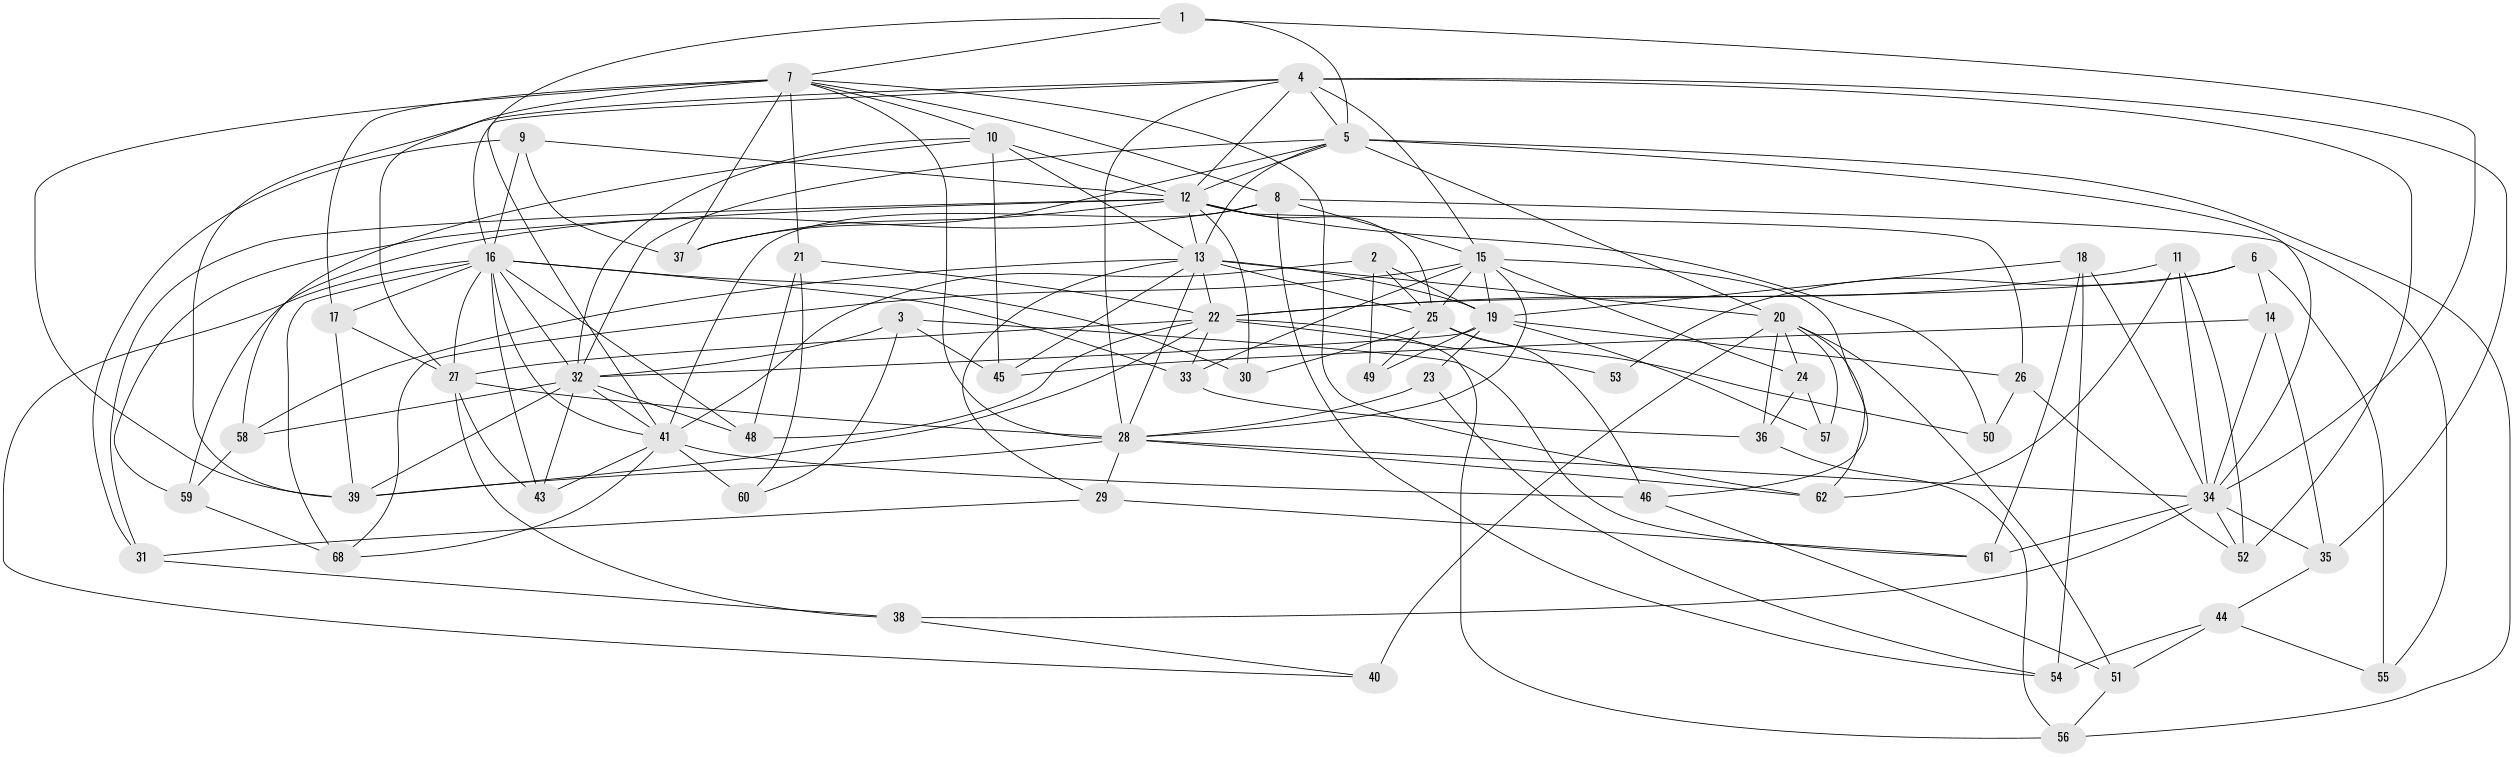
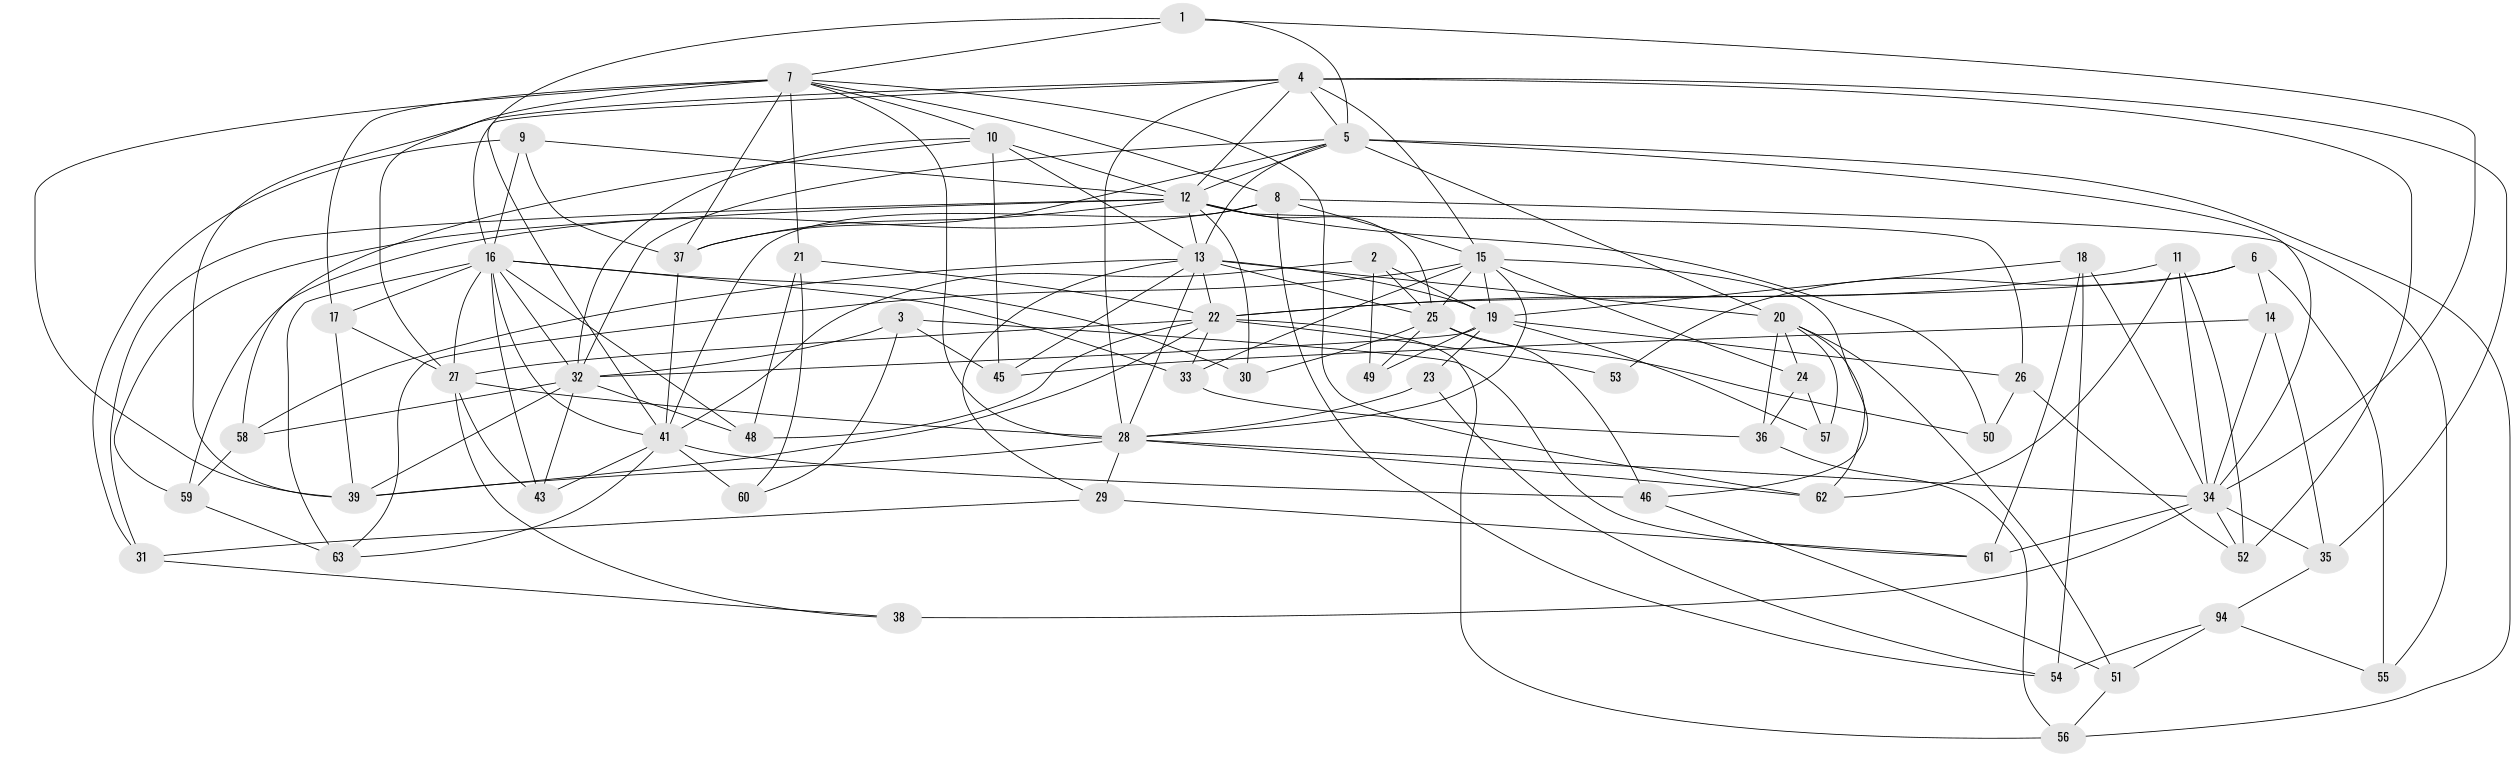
  graph {
    fontname=Oswald
    node [color=gray90 fontname=Oswald style=filled]
    edge [fontname=Oswald weight=1.0]
    1
    5
    7
    34
    41
    32
    12
    13
    20
    37
    56
    28
    39
    8
    10
    17
    21
    27
    62
    61
    35
    52
    38
    60
    46
-   63 [label=68]
+   63
    43
    2
    19
    25
    49
    26
    23
    57
    30
    50
    3
    45
    58
    48
    4
    15
    16
    59
    31
    24
    33
-   40
    29
-   44
+   44 [label=94]
    22
    36
    51
    6
    14
    53
    55
    54
    9
    11
    18
    1 -- 5
    1 -- 7
    1 -- 34
    1 -- 41
    5 -- 34
    5 -- 32
    5 -- 12
    5 -- 13
    5 -- 20
    5 -- 37
    5 -- 56
    7 -- 37
    7 -- 28 [weight=2.0]
    7 -- 39
    7 -- 8
    7 -- 10
    7 -- 17
    7 -- 21
    7 -- 27 [weight=2.0]
    7 -- 62
    34 -- 61
    34 -- 35
    34 -- 52
    34 -- 38
    41 -- 60 [weight=2.0]
    41 -- 46
    41 -- 63
    41 -- 43
-   32 -- 41
+   37 -- 41
    32 -- 39
    32 -- 43
    32 -- 58
    32 -- 48
    12 -- 13
    12 -- 37
    12 -- 25
    12 -- 26
    12 -- 30
    12 -- 50
    12 -- 59
    12 -- 31
    13 -- 20
    13 -- 28
    13 -- 19
    13 -- 25
    13 -- 45
    13 -- 58
    13 -- 29
    13 -- 22 [weight=2.0]
    20 -- 62
    20 -- 57 [weight=2.0]
    20 -- 24
-   20 -- 40 [weight=2.0]
    20 -- 36
    20 -- 51
    28 -- 34
    28 -- 39
    28 -- 62
    28 -- 29
    8 -- 41
    8 -- 15
    8 -- 59
    8 -- 55
    8 -- 54
    10 -- 32
    10 -- 12
    10 -- 13
    10 -- 45
    10 -- 58
    17 -- 39
    17 -- 27
    21 -- 60
    21 -- 48
    21 -- 22
    27 -- 28
    27 -- 38
    27 -- 43
    35 -- 44
-   38 -- 40
    46 -- 51
    2 -- 41
    2 -- 19
    2 -- 25
    2 -- 49
    19 -- 32 [weight=2.0]
    19 -- 49
    19 -- 26
    19 -- 23
    19 -- 57
    25 -- 46
    25 -- 49
    25 -- 30 [weight=2.0]
    25 -- 50 [weight=2.0]
    26 -- 52
    26 -- 50
    23 -- 28
    23 -- 54
    3 -- 32
    3 -- 61
    3 -- 60
    3 -- 45
    58 -- 59
    4 -- 5 [weight=2.0]
    4 -- 12
    4 -- 28
    4 -- 39
    4 -- 35
    4 -- 52
    4 -- 15
    4 -- 16
    15 -- 28 [weight=2.0]
    15 -- 46
    15 -- 63
    15 -- 19
    15 -- 25
    15 -- 24
    15 -- 33
    16 -- 41
    16 -- 32
    16 -- 17
    16 -- 27
    16 -- 63
    16 -- 43
    16 -- 30
    16 -- 48
    16 -- 33
-   16 -- 40
    59 -- 63
    31 -- 38
    24 -- 57
    24 -- 36
    33 -- 36
    29 -- 61
    29 -- 31
    44 -- 51
    44 -- 55
    44 -- 54
    22 -- 56
    22 -- 39
    22 -- 27
    22 -- 48
    22 -- 33
    22 -- 53 [weight=2.0]
    36 -- 56
    51 -- 56
    6 -- 22
    6 -- 14
    6 -- 53
    6 -- 55
    14 -- 34
    14 -- 35
    14 -- 45
    9 -- 12
    9 -- 37
    9 -- 16
    9 -- 31
    11 -- 34
    11 -- 62
    11 -- 52
    11 -- 22
    18 -- 34
    18 -- 61
    18 -- 19
    18 -- 54
  }
